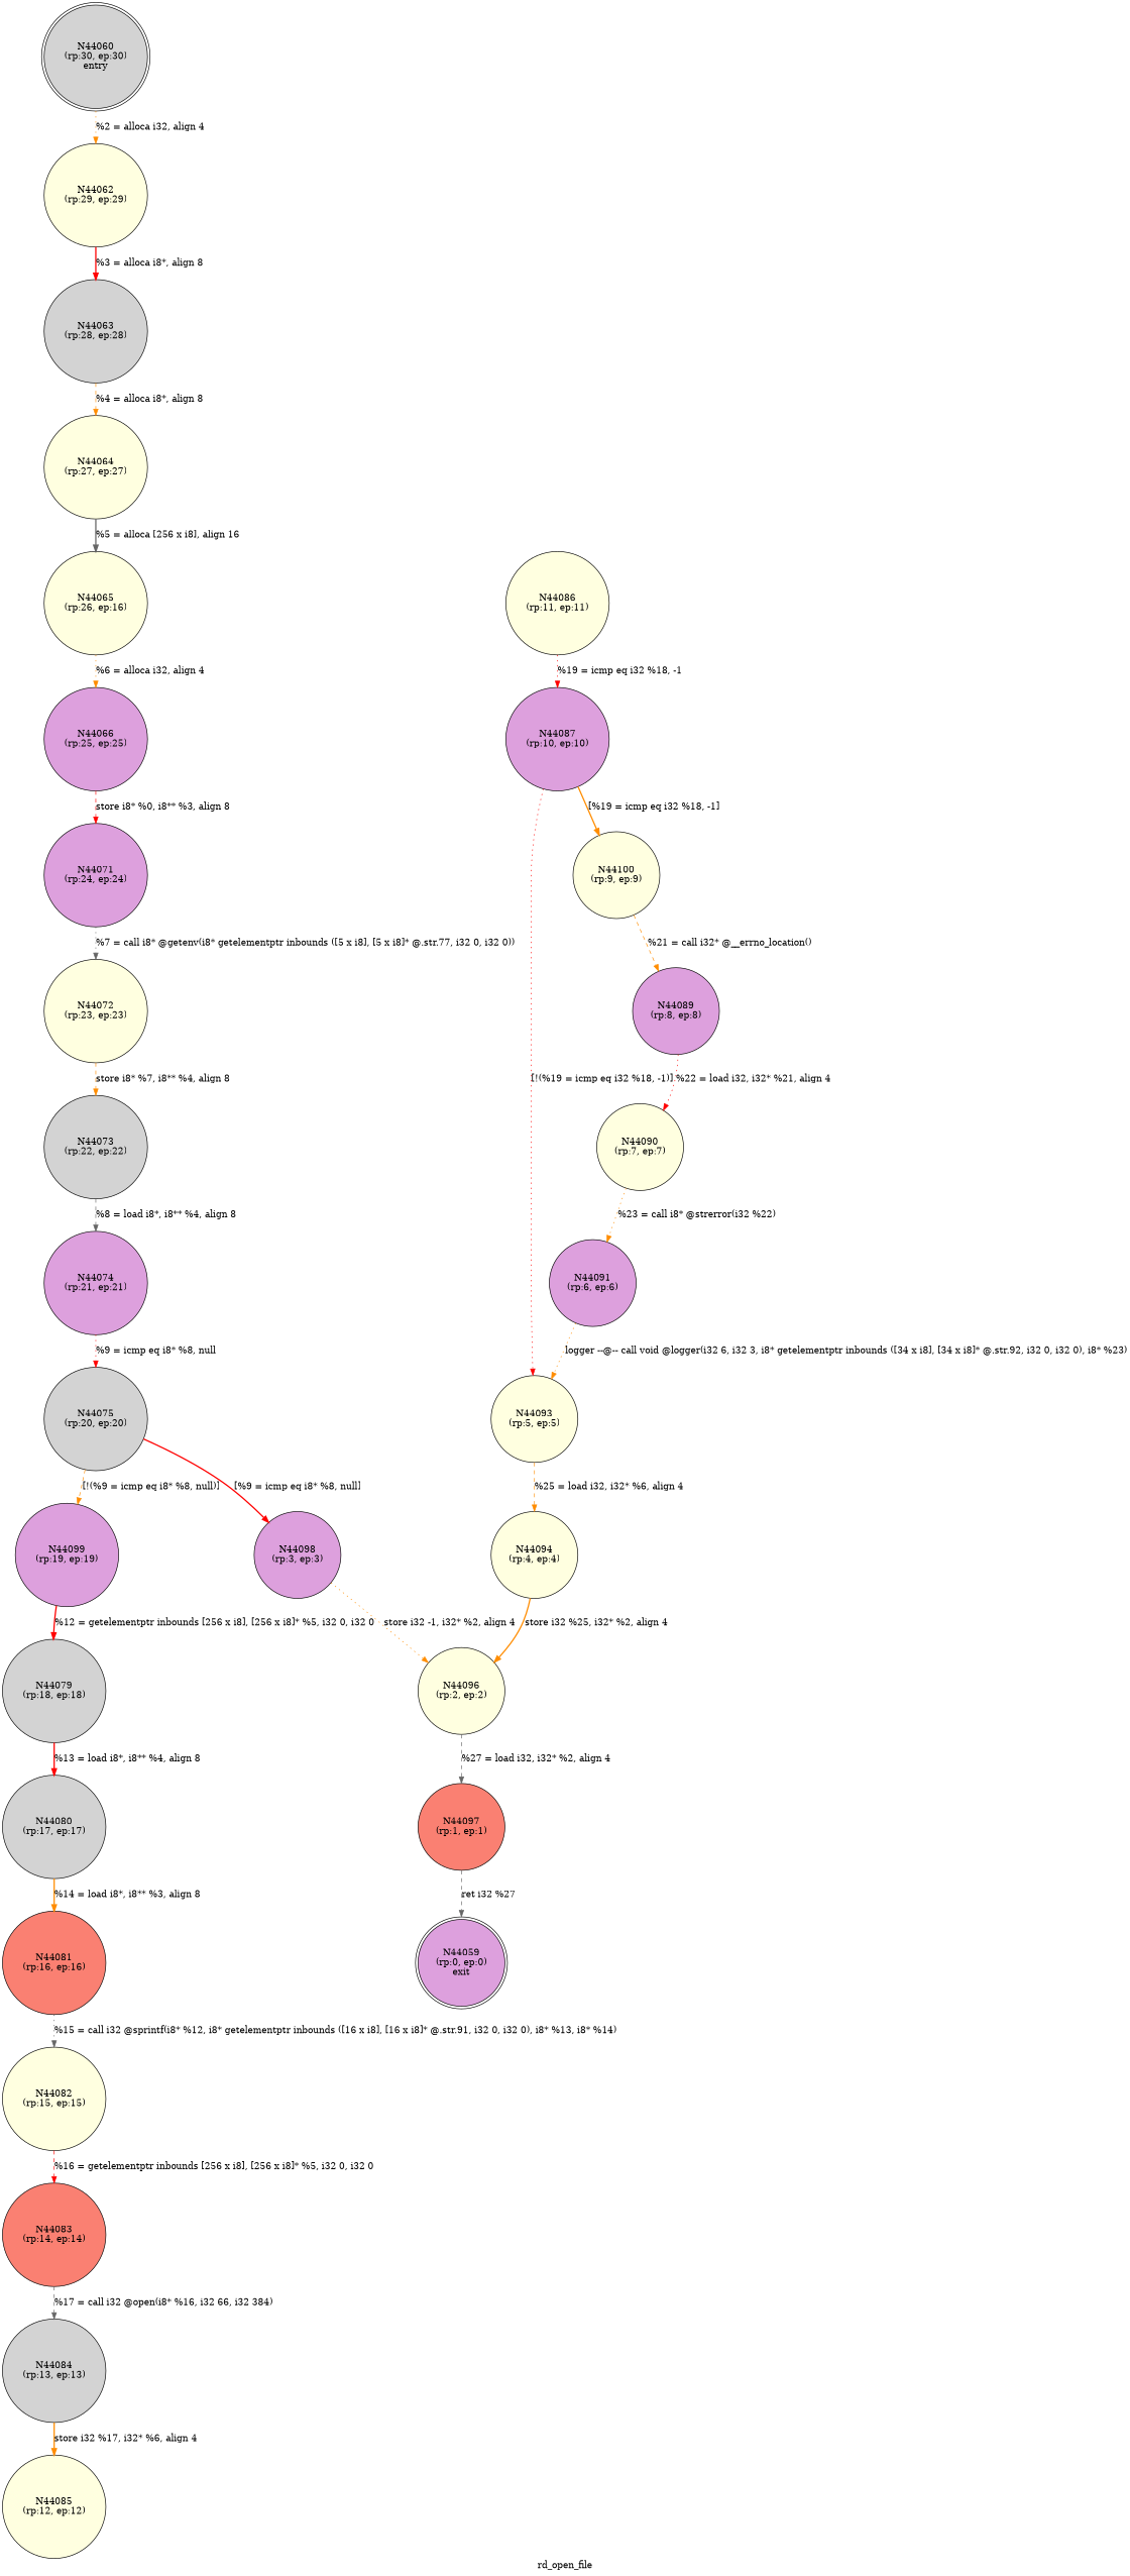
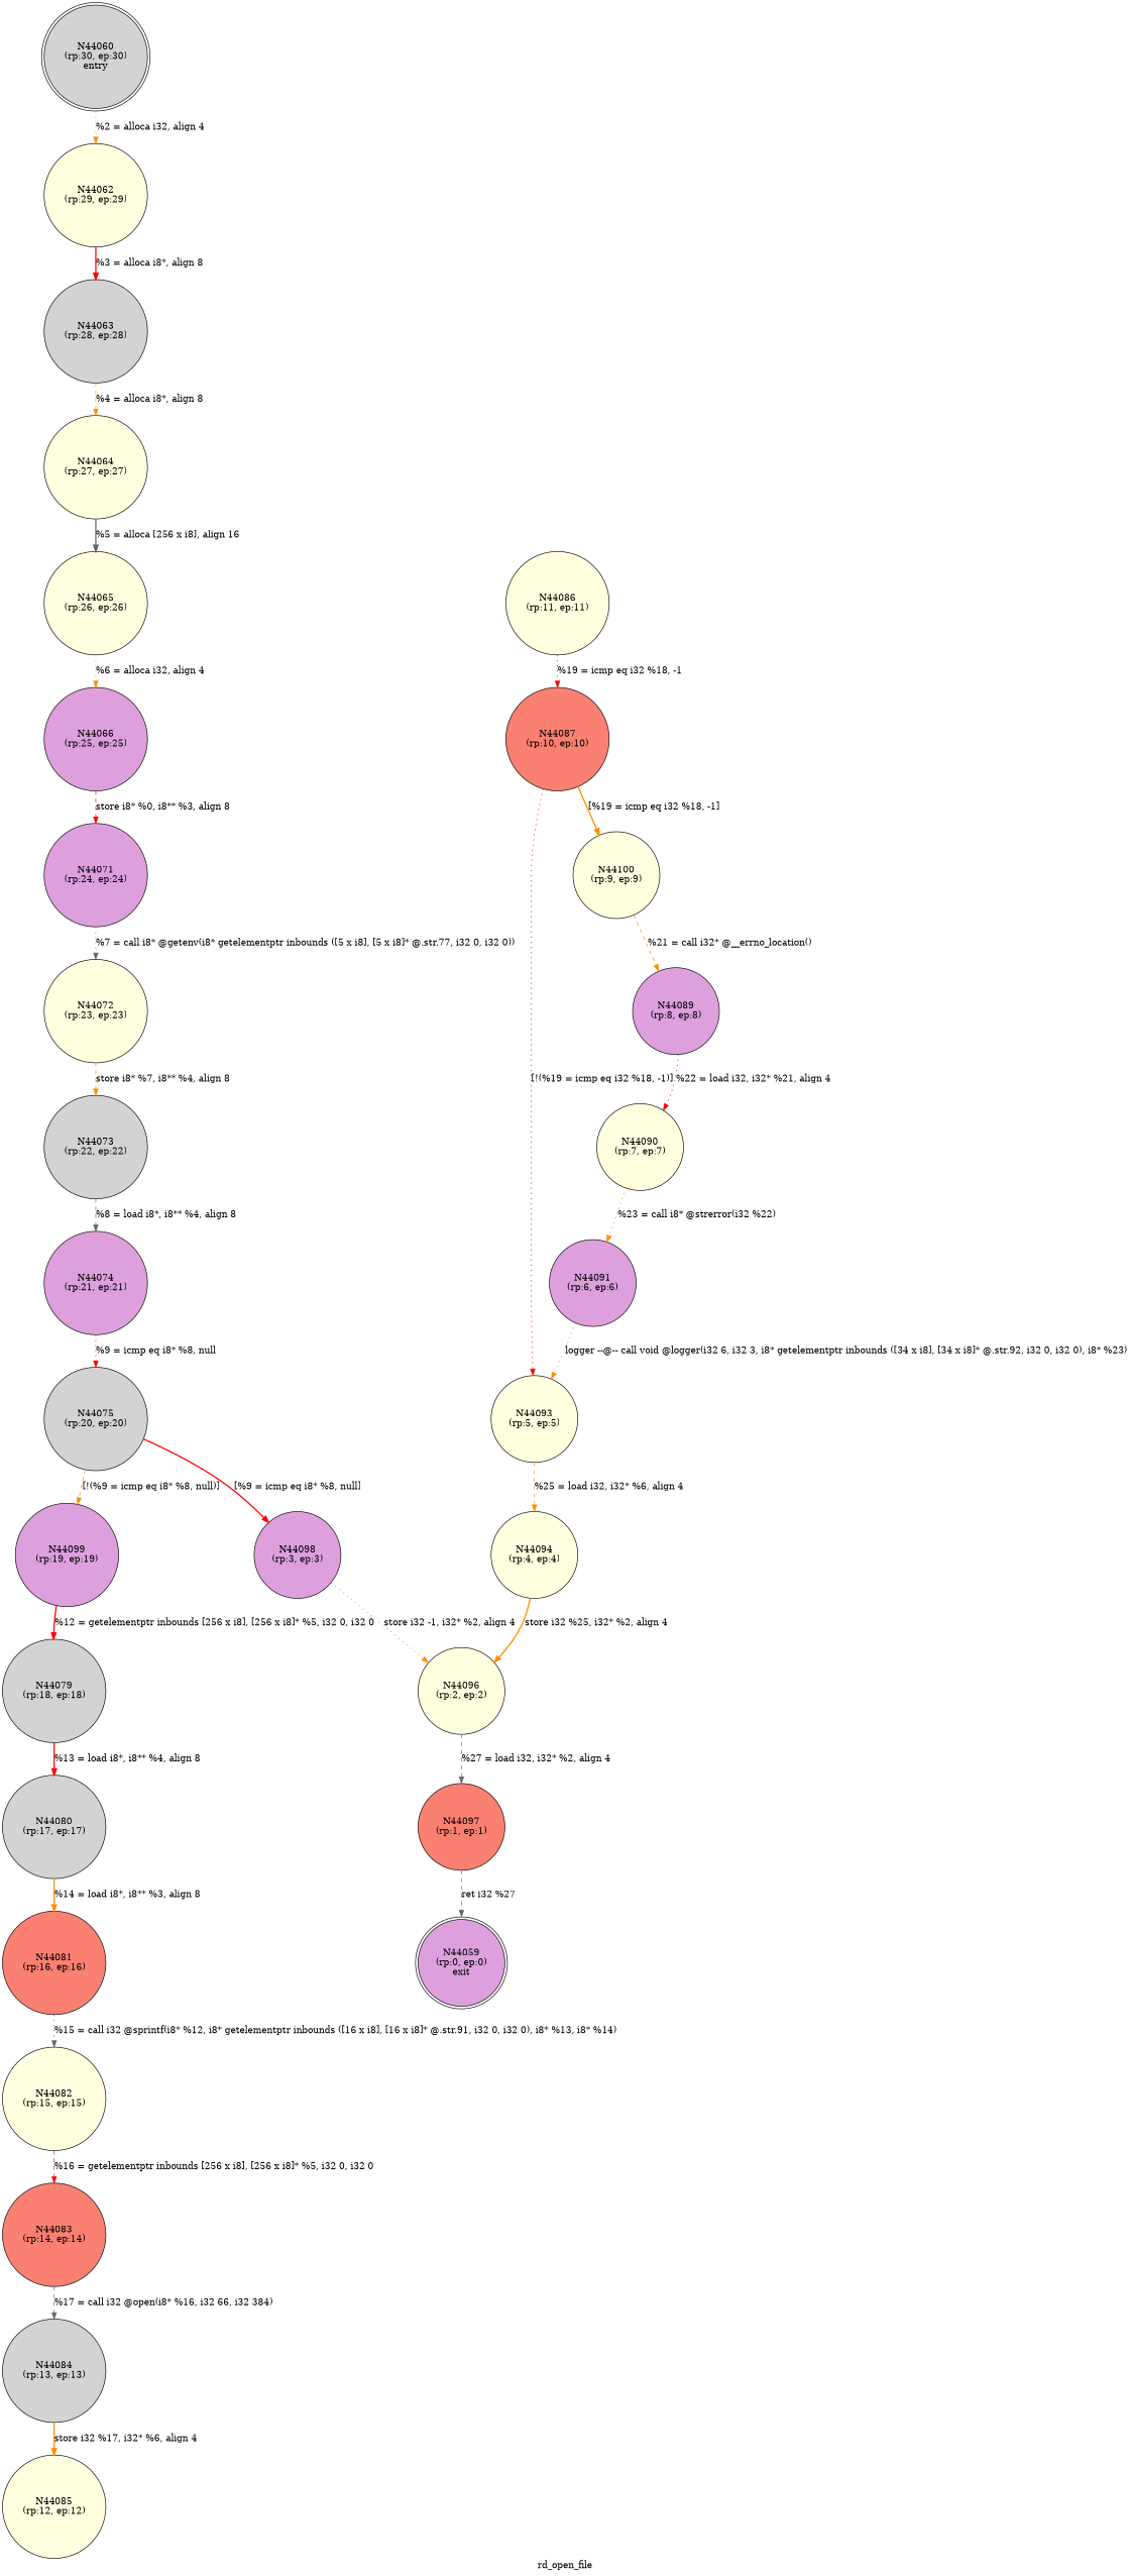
  digraph {
    label=rd_open_file
    node [fillcolor=lightyellow shape=circle style=filled]
    edge [color=darkorange style=dotted]
    n1 [fillcolor=plum label="N44059\n(rp:0, ep:0)\nexit" shape=doublecircle]
    n2 [fillcolor=lightgrey label="N44060\n(rp:30, ep:30)\nentry" shape=doublecircle]
    n3 [label="N44062\n(rp:29, ep:29)"]
    n4 [fillcolor=lightgrey label="N44063\n(rp:28, ep:28)"]
    n5 [label="N44064\n(rp:27, ep:27)"]
-   n6 [label="N44065\n(rp:26, ep:16)"]
+   n6 [label="N44065\n(rp:26, ep:26)"]
    n7 [fillcolor=plum label="N44066\n(rp:25, ep:25)"]
    n8 [fillcolor=plum label="N44071\n(rp:24, ep:24)"]
    n9 [label="N44072\n(rp:23, ep:23)"]
    n10 [fillcolor=lightgrey label="N44073\n(rp:22, ep:22)"]
    n11 [fillcolor=plum label="N44074\n(rp:21, ep:21)"]
    n12 [fillcolor=lightgrey label="N44075\n(rp:20, ep:20)"]
    n13 [fillcolor=plum label="N44098\n(rp:3, ep:3)"]
    n14 [fillcolor=plum label="N44099\n(rp:19, ep:19)"]
    n15 [label="N44096\n(rp:2, ep:2)"]
    n16 [fillcolor=lightgrey label="N44079\n(rp:18, ep:18)"]
    n17 [fillcolor=salmon label="N44097\n(rp:1, ep:1)"]
    n18 [fillcolor=lightgrey label="N44080\n(rp:17, ep:17)"]
    n19 [fillcolor=salmon label="N44081\n(rp:16, ep:16)"]
    n20 [label="N44082\n(rp:15, ep:15)"]
    n21 [fillcolor=salmon label="N44083\n(rp:14, ep:14)"]
    n22 [fillcolor=lightgrey label="N44084\n(rp:13, ep:13)"]
    n23 [label="N44085\n(rp:12, ep:12)"]
    n24 [label="N44086\n(rp:11, ep:11)"]
-   n25 [fillcolor=plum label="N44087\n(rp:10, ep:10)"]
+   n25 [fillcolor=salmon label="N44087\n(rp:10, ep:10)"]
    n26 [label="N44100\n(rp:9, ep:9)"]
    n27 [label="N44093\n(rp:5, ep:5)"]
    n28 [fillcolor=plum label="N44089\n(rp:8, ep:8)"]
    n29 [label="N44094\n(rp:4, ep:4)"]
    n30 [label="N44090\n(rp:7, ep:7)"]
    n31 [fillcolor=plum label="N44091\n(rp:6, ep:6)"]
    n2 -> n3 [label="%2 = alloca i32, align 4"]
    n3 -> n4 [color=red label="%3 = alloca i8*, align 8" style=bold]
    n4 -> n5 [label="%4 = alloca i8*, align 8" style=dashed]
    n5 -> n6 [color=gray40 label="%5 = alloca [256 x i8], align 16" style=bold]
    n6 -> n7 [label="%6 = alloca i32, align 4"]
    n7 -> n8 [color=red label="store i8* %0, i8** %3, align 8" style=dashed]
    n8 -> n9 [color=gray40 label="%7 = call i8* @getenv(i8* getelementptr inbounds ([5 x i8], [5 x i8]* @.str.77, i32 0, i32 0))"]
    n9 -> n10 [label="store i8* %7, i8** %4, align 8" style=dashed]
    n10 -> n11 [color=gray40 label="%8 = load i8*, i8** %4, align 8" style=dashed]
    n11 -> n12 [color=red label="%9 = icmp eq i8* %8, null"]
    n12 -> n13 [color=red label="[%9 = icmp eq i8* %8, null]" style=bold]
    n12 -> n14 [label="[!(%9 = icmp eq i8* %8, null)]" style=dashed]
    n13 -> n15 [label="store i32 -1, i32* %2, align 4"]
    n14 -> n16 [color=red label="%12 = getelementptr inbounds [256 x i8], [256 x i8]* %5, i32 0, i32 0" style=bold]
    n15 -> n17 [color=gray40 label="%27 = load i32, i32* %2, align 4" style=dashed]
    n16 -> n18 [color=red label="%13 = load i8*, i8** %4, align 8" style=bold]
    n17 -> n1 [color=gray40 label="ret i32 %27" style=dashed]
    n18 -> n19 [label="%14 = load i8*, i8** %3, align 8" style=bold]
    n19 -> n20 [color=gray40 label="%15 = call i32 @sprintf(i8* %12, i8* getelementptr inbounds ([16 x i8], [16 x i8]* @.str.91, i32 0, i32 0), i8* %13, i8* %14)"]
    n20 -> n21 [color=red label="%16 = getelementptr inbounds [256 x i8], [256 x i8]* %5, i32 0, i32 0" style=dashed]
    n21 -> n22 [color=gray40 label="%17 = call i32 @open(i8* %16, i32 66, i32 384)" style=dashed]
    n22 -> n23 [label="store i32 %17, i32* %6, align 4" style=bold]
    n24 -> n25 [color=red label="%19 = icmp eq i32 %18, -1"]
    n25 -> n26 [label="[%19 = icmp eq i32 %18, -1]" style=bold]
    n25 -> n27 [color=red label="[!(%19 = icmp eq i32 %18, -1)]"]
    n26 -> n28 [label="%21 = call i32* @__errno_location()" style=dashed]
    n27 -> n29 [label="%25 = load i32, i32* %6, align 4" style=dashed]
    n28 -> n30 [color=red label="%22 = load i32, i32* %21, align 4"]
    n29 -> n15 [label="store i32 %25, i32* %2, align 4" style=bold]
    n30 -> n31 [label="%23 = call i8* @strerror(i32 %22)"]
    n31 -> n27 [label="logger --@-- call void @logger(i32 6, i32 3, i8* getelementptr inbounds ([34 x i8], [34 x i8]* @.str.92, i32 0, i32 0), i8* %23)"]
  }
